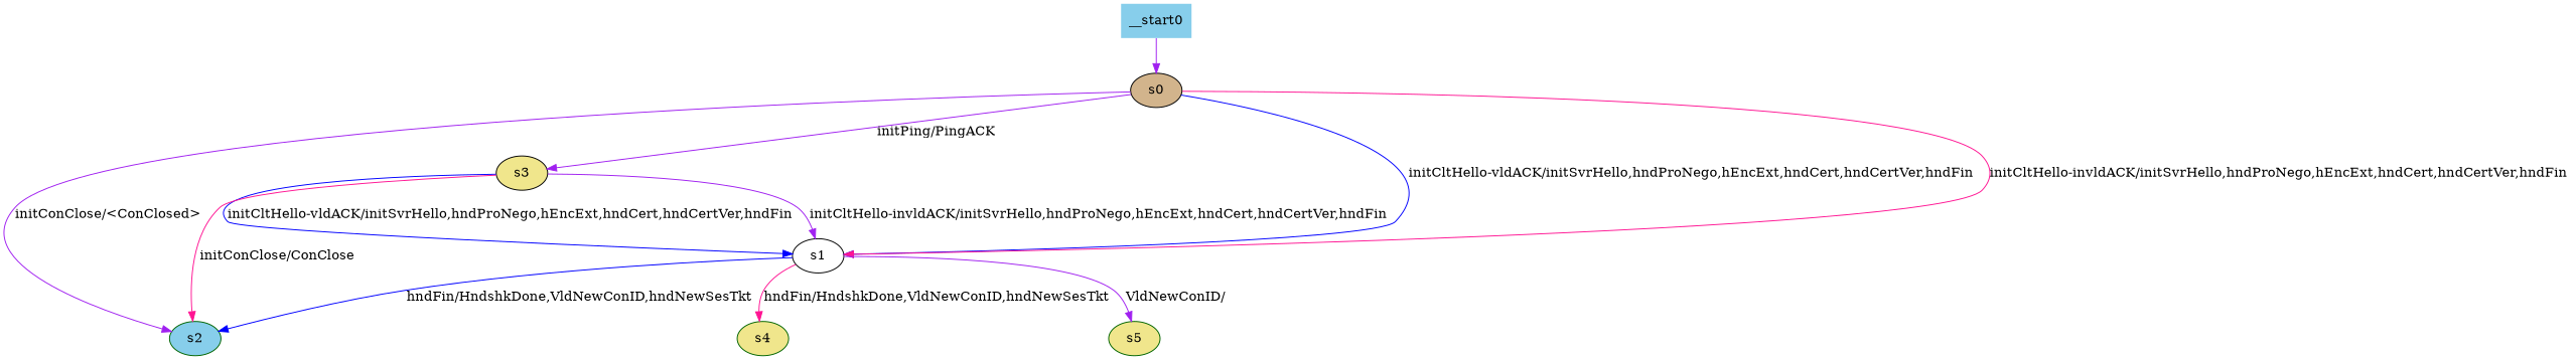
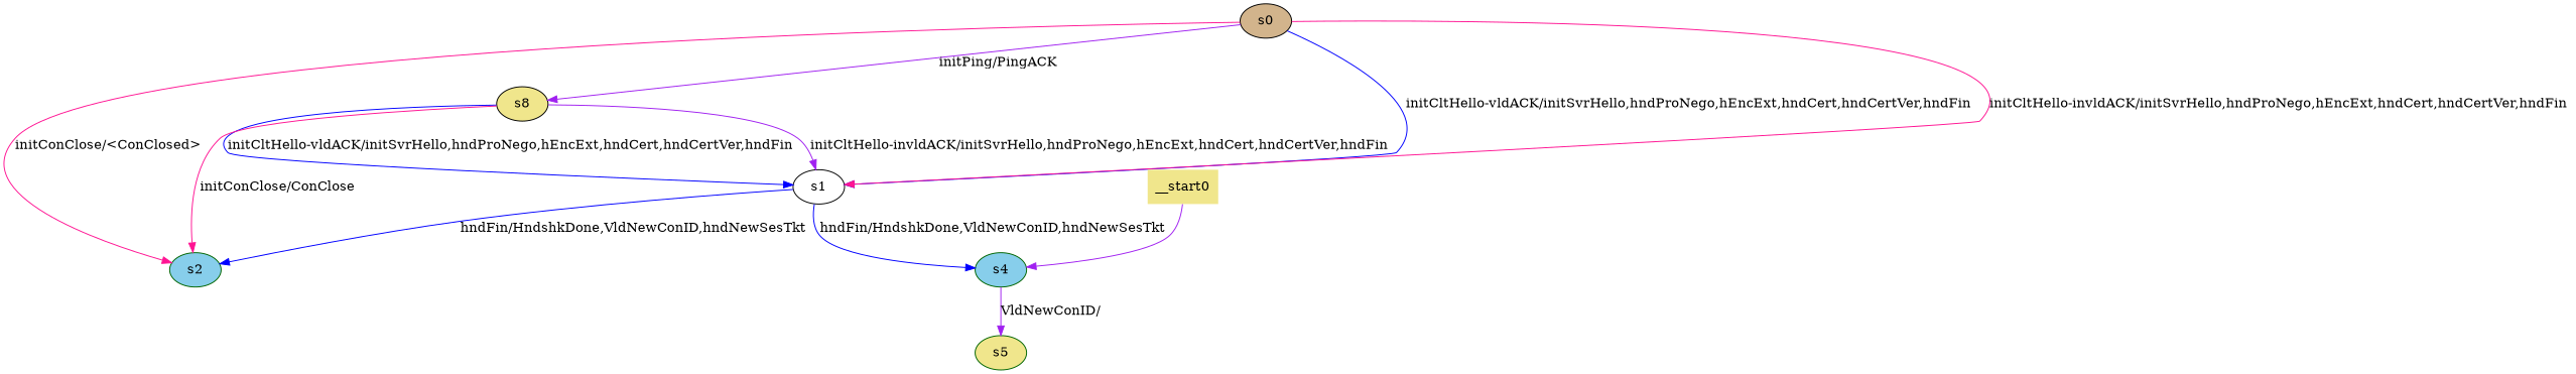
  digraph {
    node [color=darkgreen fillcolor=khaki style=filled]
    edge [color=deeppink]
    n1 [color=black fillcolor=tan label=s0]
    n2 [color=black fillcolor=white label=s1]
    n3 [fillcolor=skyblue label=s2]
-   n4 [color=black label=s3]
-   n5 [label=s4]
+   n4 [color=black label=s8]
+   n5 [fillcolor=skyblue label=s4]
    n6 [label=s5]
-   __start0 [fillcolor=skyblue shape=none]
+   __start0 [shape=none]
    n1 -> n2 [color=blue label="initCltHello-vldACK/initSvrHello,hndProNego,hEncExt,hndCert,hndCertVer,hndFin "]
    n1 -> n2 [label="initCltHello-invldACK/initSvrHello,hndProNego,hEncExt,hndCert,hndCertVer,hndFin "]
-   n1 -> n3 [color=purple label="initConClose/<ConClosed> "]
+   n1 -> n3 [label="initConClose/<ConClosed> "]
    n1 -> n4 [color=purple label="initPing/PingACK "]
    n2 -> n3 [color=blue label="hndFin/HndshkDone,VldNewConID,hndNewSesTkt "]
-   n2 -> n5 [label="hndFin/HndshkDone,VldNewConID,hndNewSesTkt "]
+   n2 -> n5 [color=blue label="hndFin/HndshkDone,VldNewConID,hndNewSesTkt "]
    n4 -> n2 [color=blue label="initCltHello-vldACK/initSvrHello,hndProNego,hEncExt,hndCert,hndCertVer,hndFin "]
    n4 -> n2 [color=purple label="initCltHello-invldACK/initSvrHello,hndProNego,hEncExt,hndCert,hndCertVer,hndFin "]
    n4 -> n3 [label="initConClose/ConClose "]
-   n2 -> n6 [color=purple label="VldNewConID/ "]
-   __start0 -> n1 [color=purple]
+   n5 -> n6 [color=purple label="VldNewConID/ "]
+   __start0 -> n5 [color=purple]
  }
